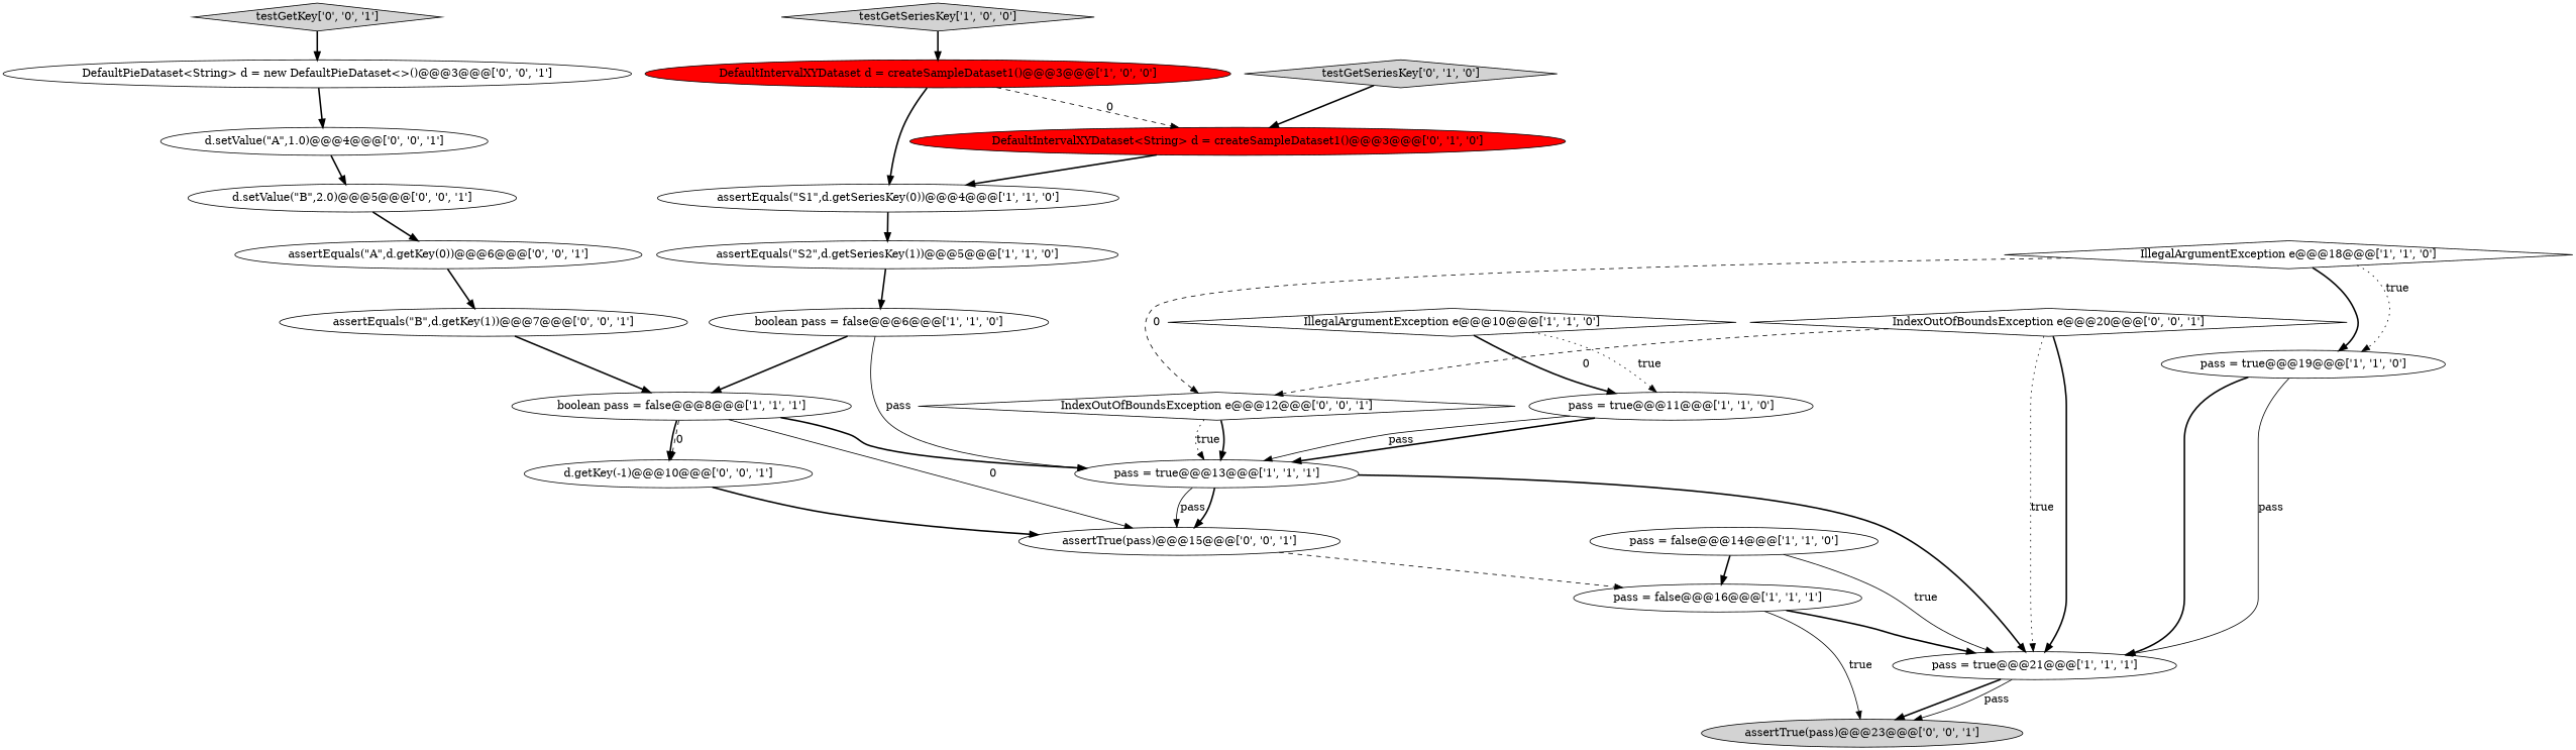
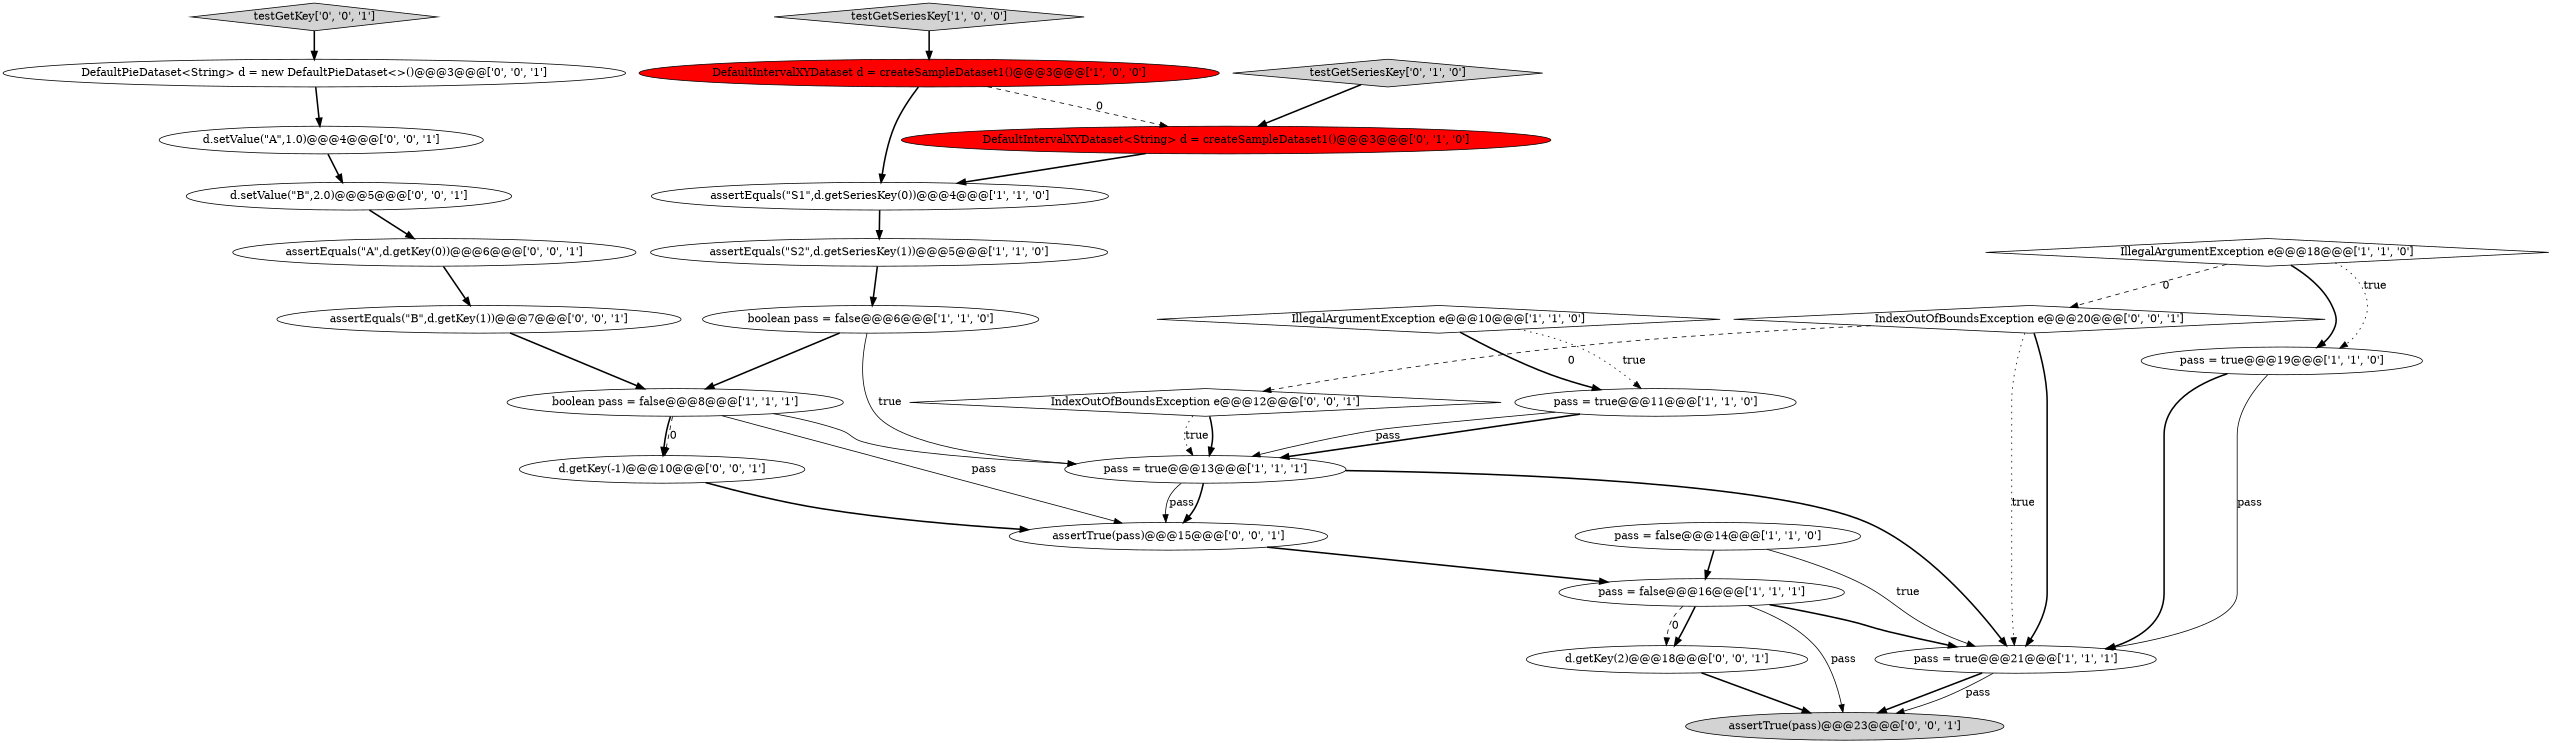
  digraph {
    node [fillcolor=white shape=ellipse style=filled]
    edge [style=bold]
    n1 [label="d.getKey(-1)@@@10@@@['0', '0', '1']"]
    n2 [label="assertTrue(pass)@@@15@@@['0', '0', '1']"]
    n3 [label="pass = false@@@16@@@['1', '1', '1']"]
    n4 [label="IndexOutOfBoundsException e@@@20@@@['0', '0', '1']" shape=diamond]
    n5 [label="pass = true@@@21@@@['1', '1', '1']"]
    n6 [label="IndexOutOfBoundsException e@@@12@@@['0', '0', '1']" shape=diamond]
    n7 [fillcolor=lightgray label="assertTrue(pass)@@@23@@@['0', '0', '1']"]
    n8 [fillcolor=red label="DefaultIntervalXYDataset<String> d = createSampleDataset1()@@@3@@@['0', '1', '0']"]
    n9 [label="assertEquals(\"S1\",d.getSeriesKey(0))@@@4@@@['1', '1', '0']"]
    n10 [label="assertEquals(\"S2\",d.getSeriesKey(1))@@@5@@@['1', '1', '0']"]
+   n11 [label="d.getKey(2)@@@18@@@['0', '0', '1']"]
    n12 [fillcolor=lightgray label="testGetSeriesKey['0', '1', '0']" shape=diamond]
    n13 [fillcolor=lightgray label="testGetSeriesKey['1', '0', '0']" shape=diamond]
    n14 [fillcolor=red label="DefaultIntervalXYDataset d = createSampleDataset1()@@@3@@@['1', '0', '0']"]
    n15 [label="pass = true@@@19@@@['1', '1', '0']"]
    n16 [label="boolean pass = false@@@6@@@['1', '1', '0']"]
    n17 [label="pass = true@@@13@@@['1', '1', '1']"]
    n18 [label="boolean pass = false@@@8@@@['1', '1', '1']"]
    n19 [label="IllegalArgumentException e@@@18@@@['1', '1', '0']" shape=diamond]
    n20 [fillcolor=lightgray label="testGetKey['0', '0', '1']" shape=diamond]
    n21 [label="DefaultPieDataset<String> d = new DefaultPieDataset<>()@@@3@@@['0', '0', '1']"]
    n22 [label="d.setValue(\"A\",1.0)@@@4@@@['0', '0', '1']"]
    n23 [label="IllegalArgumentException e@@@10@@@['1', '1', '0']" shape=diamond]
    n24 [label="pass = true@@@11@@@['1', '1', '0']"]
    n25 [label="d.setValue(\"B\",2.0)@@@5@@@['0', '0', '1']"]
    n26 [label="pass = false@@@14@@@['1', '1', '0']"]
    n27 [label="assertEquals(\"A\",d.getKey(0))@@@6@@@['0', '0', '1']"]
    n28 [label="assertEquals(\"B\",d.getKey(1))@@@7@@@['0', '0', '1']"]
    n1 -> n2
-   n2 -> n3 [style=dashed]
+   n2 -> n3
    n3 -> n5
-   n3 -> n7 [label=true style=solid]
+   n3 -> n7 [label=pass style=solid]
+   n3 -> n11
+   n3 -> n11 [label=0 style=dashed]
    n4 -> n5 [label=true style=dotted]
    n4 -> n5
    n4 -> n6 [label=0 style=dashed]
    n5 -> n7
    n5 -> n7 [label=pass style=solid]
    n6 -> n17
    n6 -> n17 [label=true style=dotted]
    n8 -> n9
    n9 -> n10
    n10 -> n16
+   n11 -> n7
    n12 -> n8
    n13 -> n14
    n14 -> n8 [label=0 style=dashed]
    n14 -> n9
    n15 -> n5 [label=pass style=solid]
    n15 -> n5
-   n16 -> n17 [label=pass style=solid]
+   n16 -> n17 [label=true style=solid]
    n16 -> n18
    n17 -> n2 [label=pass style=solid]
    n17 -> n2
    n17 -> n5
    n18 -> n1
    n18 -> n1 [label=0 style=dashed]
-   n18 -> n2 [label=0 style=solid]
-   n18 -> n17
-   n19 -> n6 [label=0 style=dashed]
+   n18 -> n2 [label=pass style=solid]
+   n18 -> n17 [style=solid]
+   n19 -> n4 [label=0 style=dashed]
    n19 -> n15 [label=true style=dotted]
    n19 -> n15
    n20 -> n21
    n21 -> n22
    n22 -> n25
    n23 -> n24
    n23 -> n24 [label=true style=dotted]
    n24 -> n17
    n24 -> n17 [label=pass style=solid]
    n25 -> n27
    n26 -> n3
    n26 -> n5 [label=true style=solid]
    n27 -> n28
    n28 -> n18
  }
